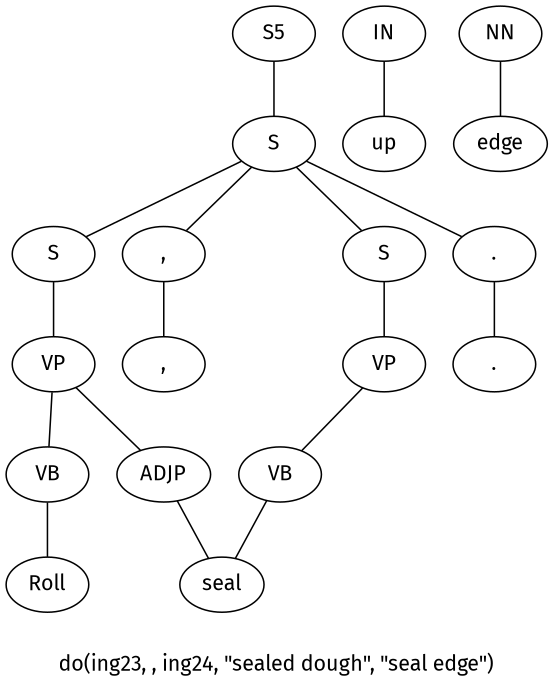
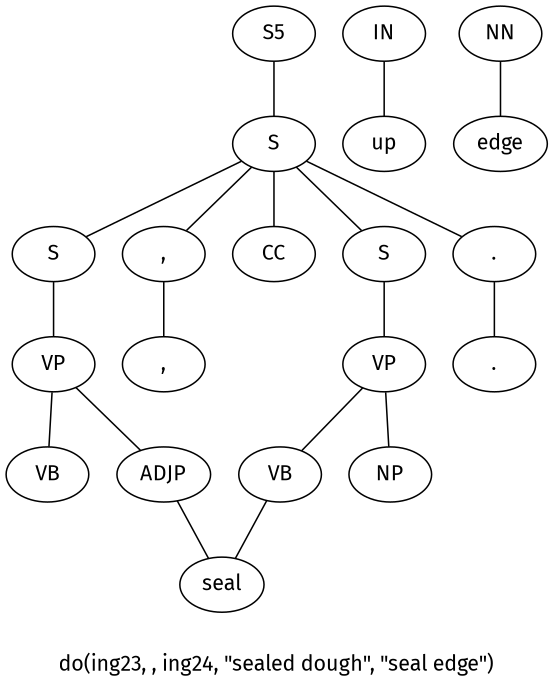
  graph {
    fontname="Fira Sans"
    label="do(ing23, , ing24, \"sealed dough\", \"seal edge\")"
    node [fontname="Fira Sans"]
    edge [fontname="Fira Sans"]
    n1 [label=S5]
    n2 [label=S]
    n3 [label=S]
    n4 [label=","]
+   n5 [label=CC]
    n6 [label=S]
    n7 [label="."]
    n8 [label=VP]
    n9 [label=","]
    n10 [label=VP]
    n11 [label="."]
    n12 [label=VB]
    n13 [label=ADJP]
-   n14 [label=Roll]
    n15 [label=seal]
    n16 [label=IN]
    n17 [label=up]
    n18 [label=VB]
+   n19 [label=NP]
    n20 [label=NN]
    n21 [label="edge"]
    n1 -- n2
    n2 -- n3
    n2 -- n4
+   n2 -- n5
    n2 -- n6
    n2 -- n7
    n3 -- n8
    n4 -- n9
    n6 -- n10
    n7 -- n11
    n8 -- n12
    n8 -- n13
    n10 -- n18
-   n12 -- n14
+   n10 -- n19
    n13 -- n15
    n16 -- n17
    n18 -- n15
    n20 -- n21
  }
